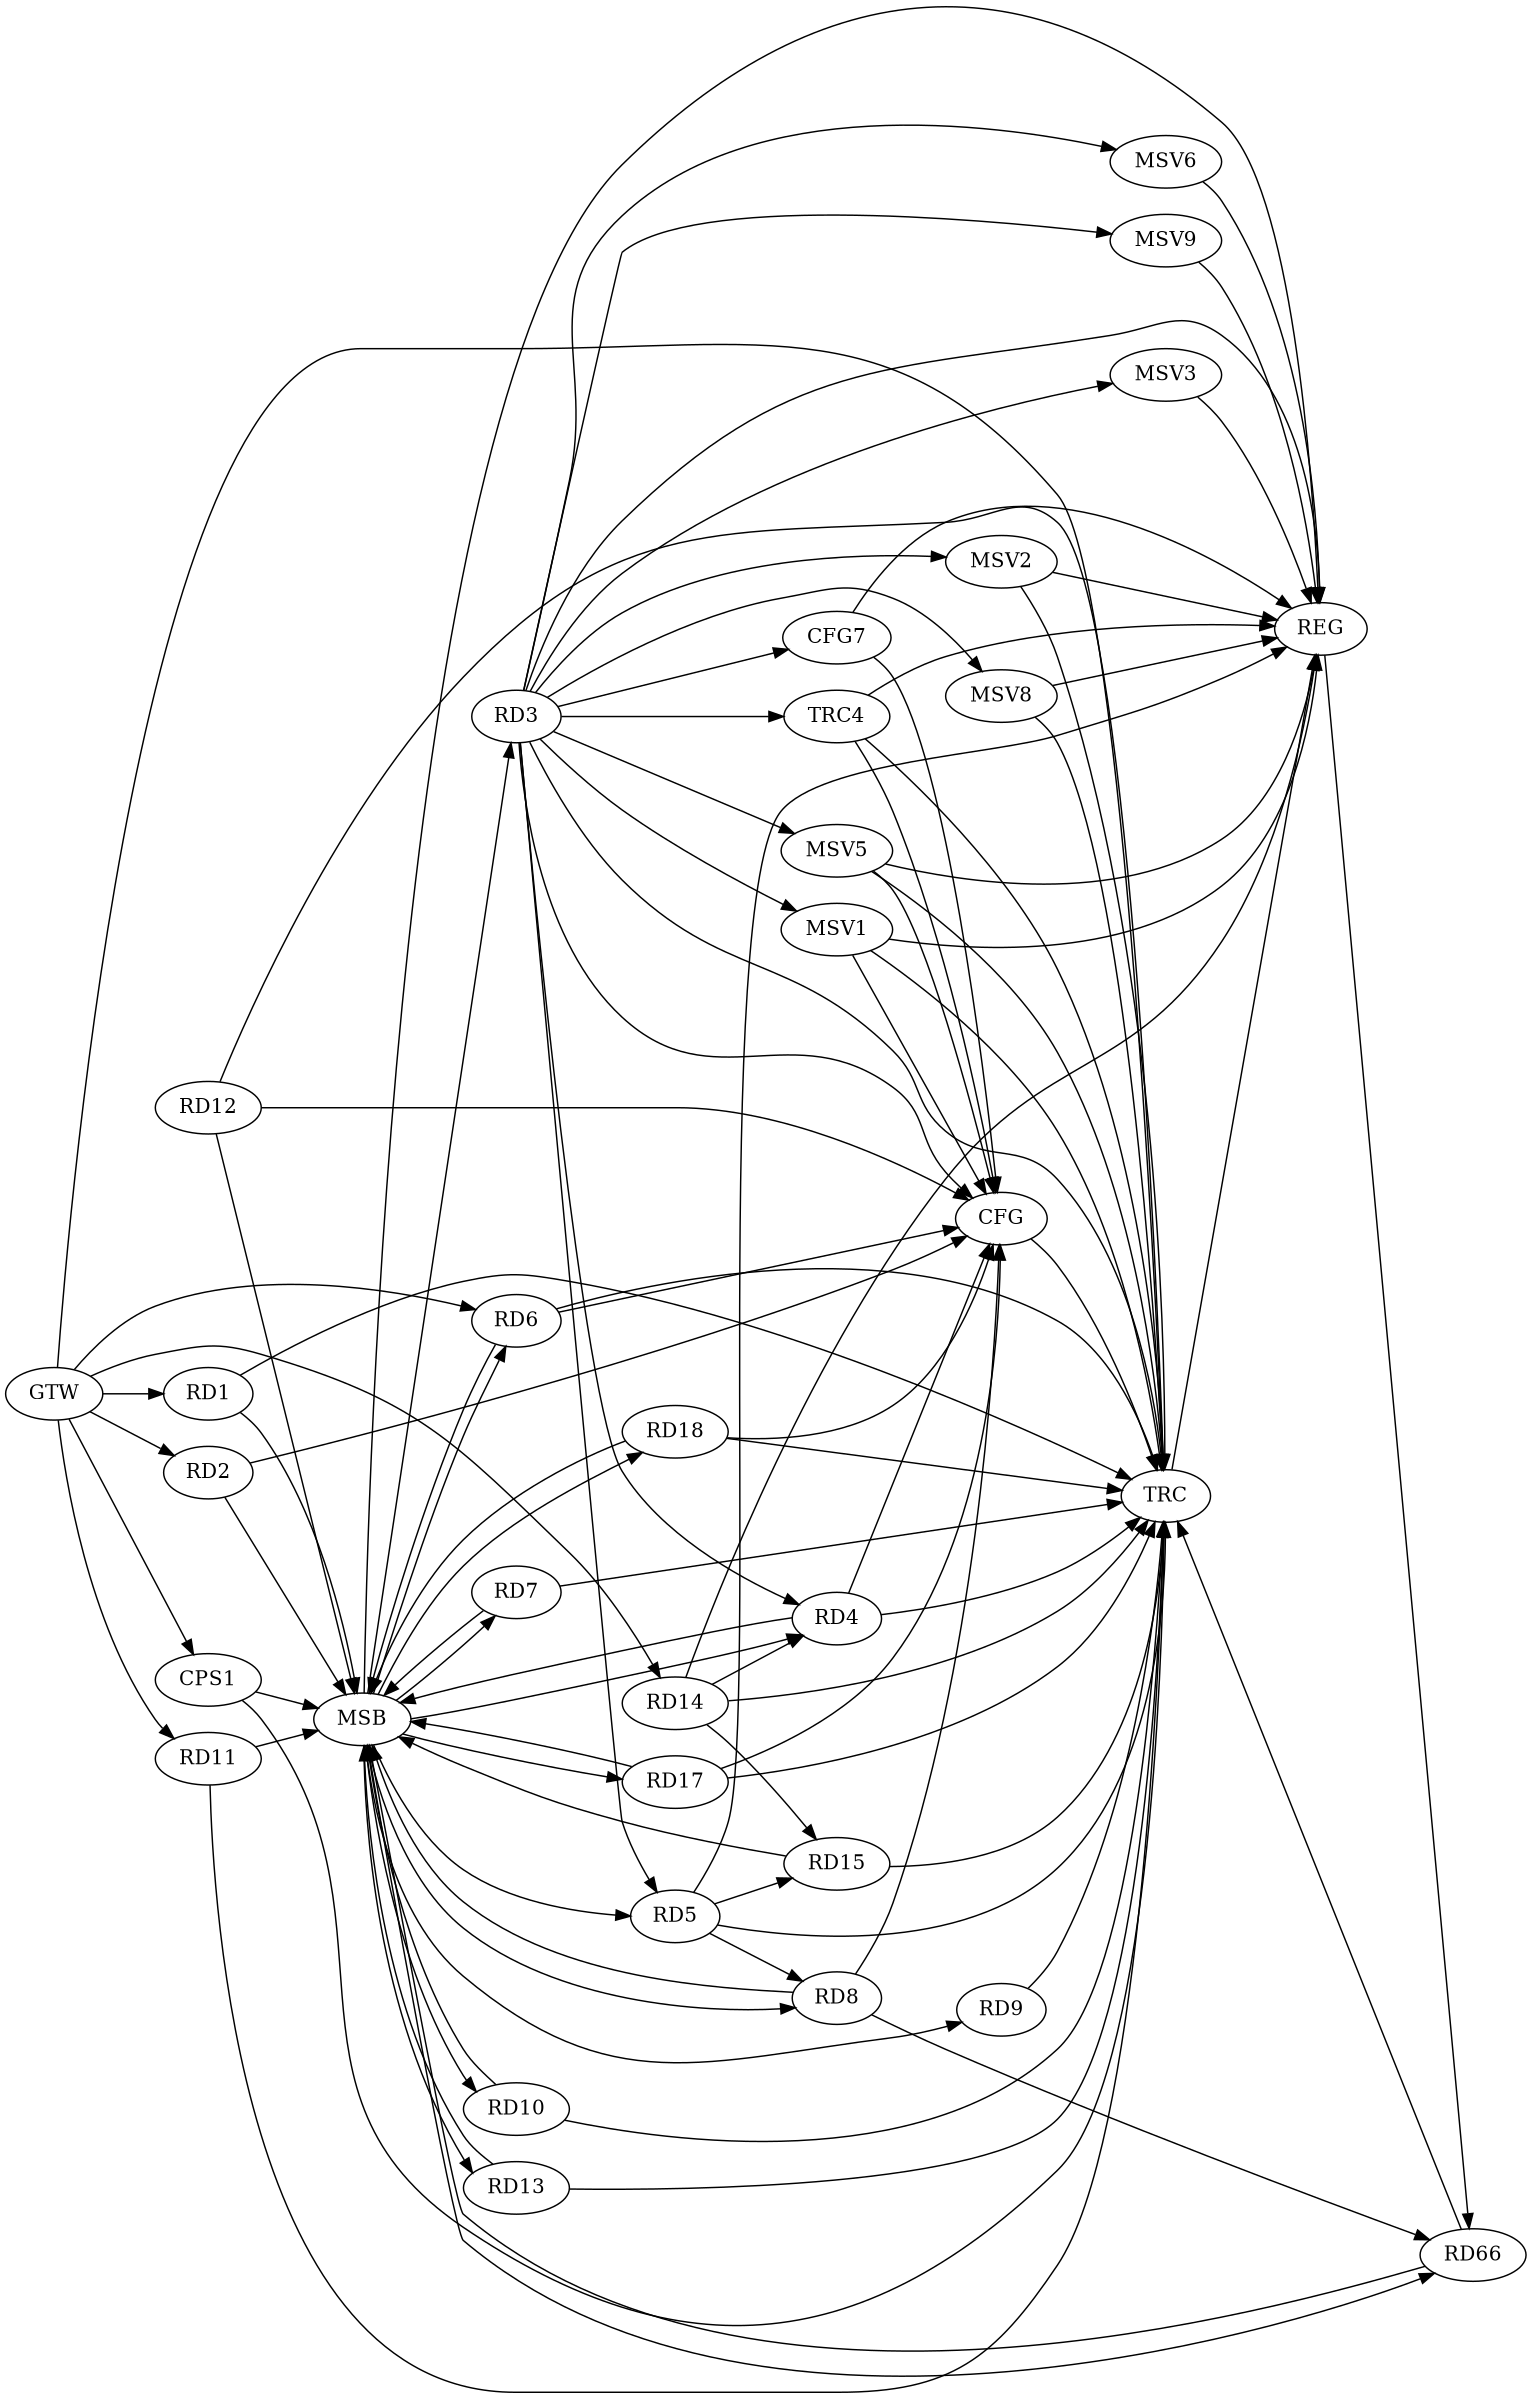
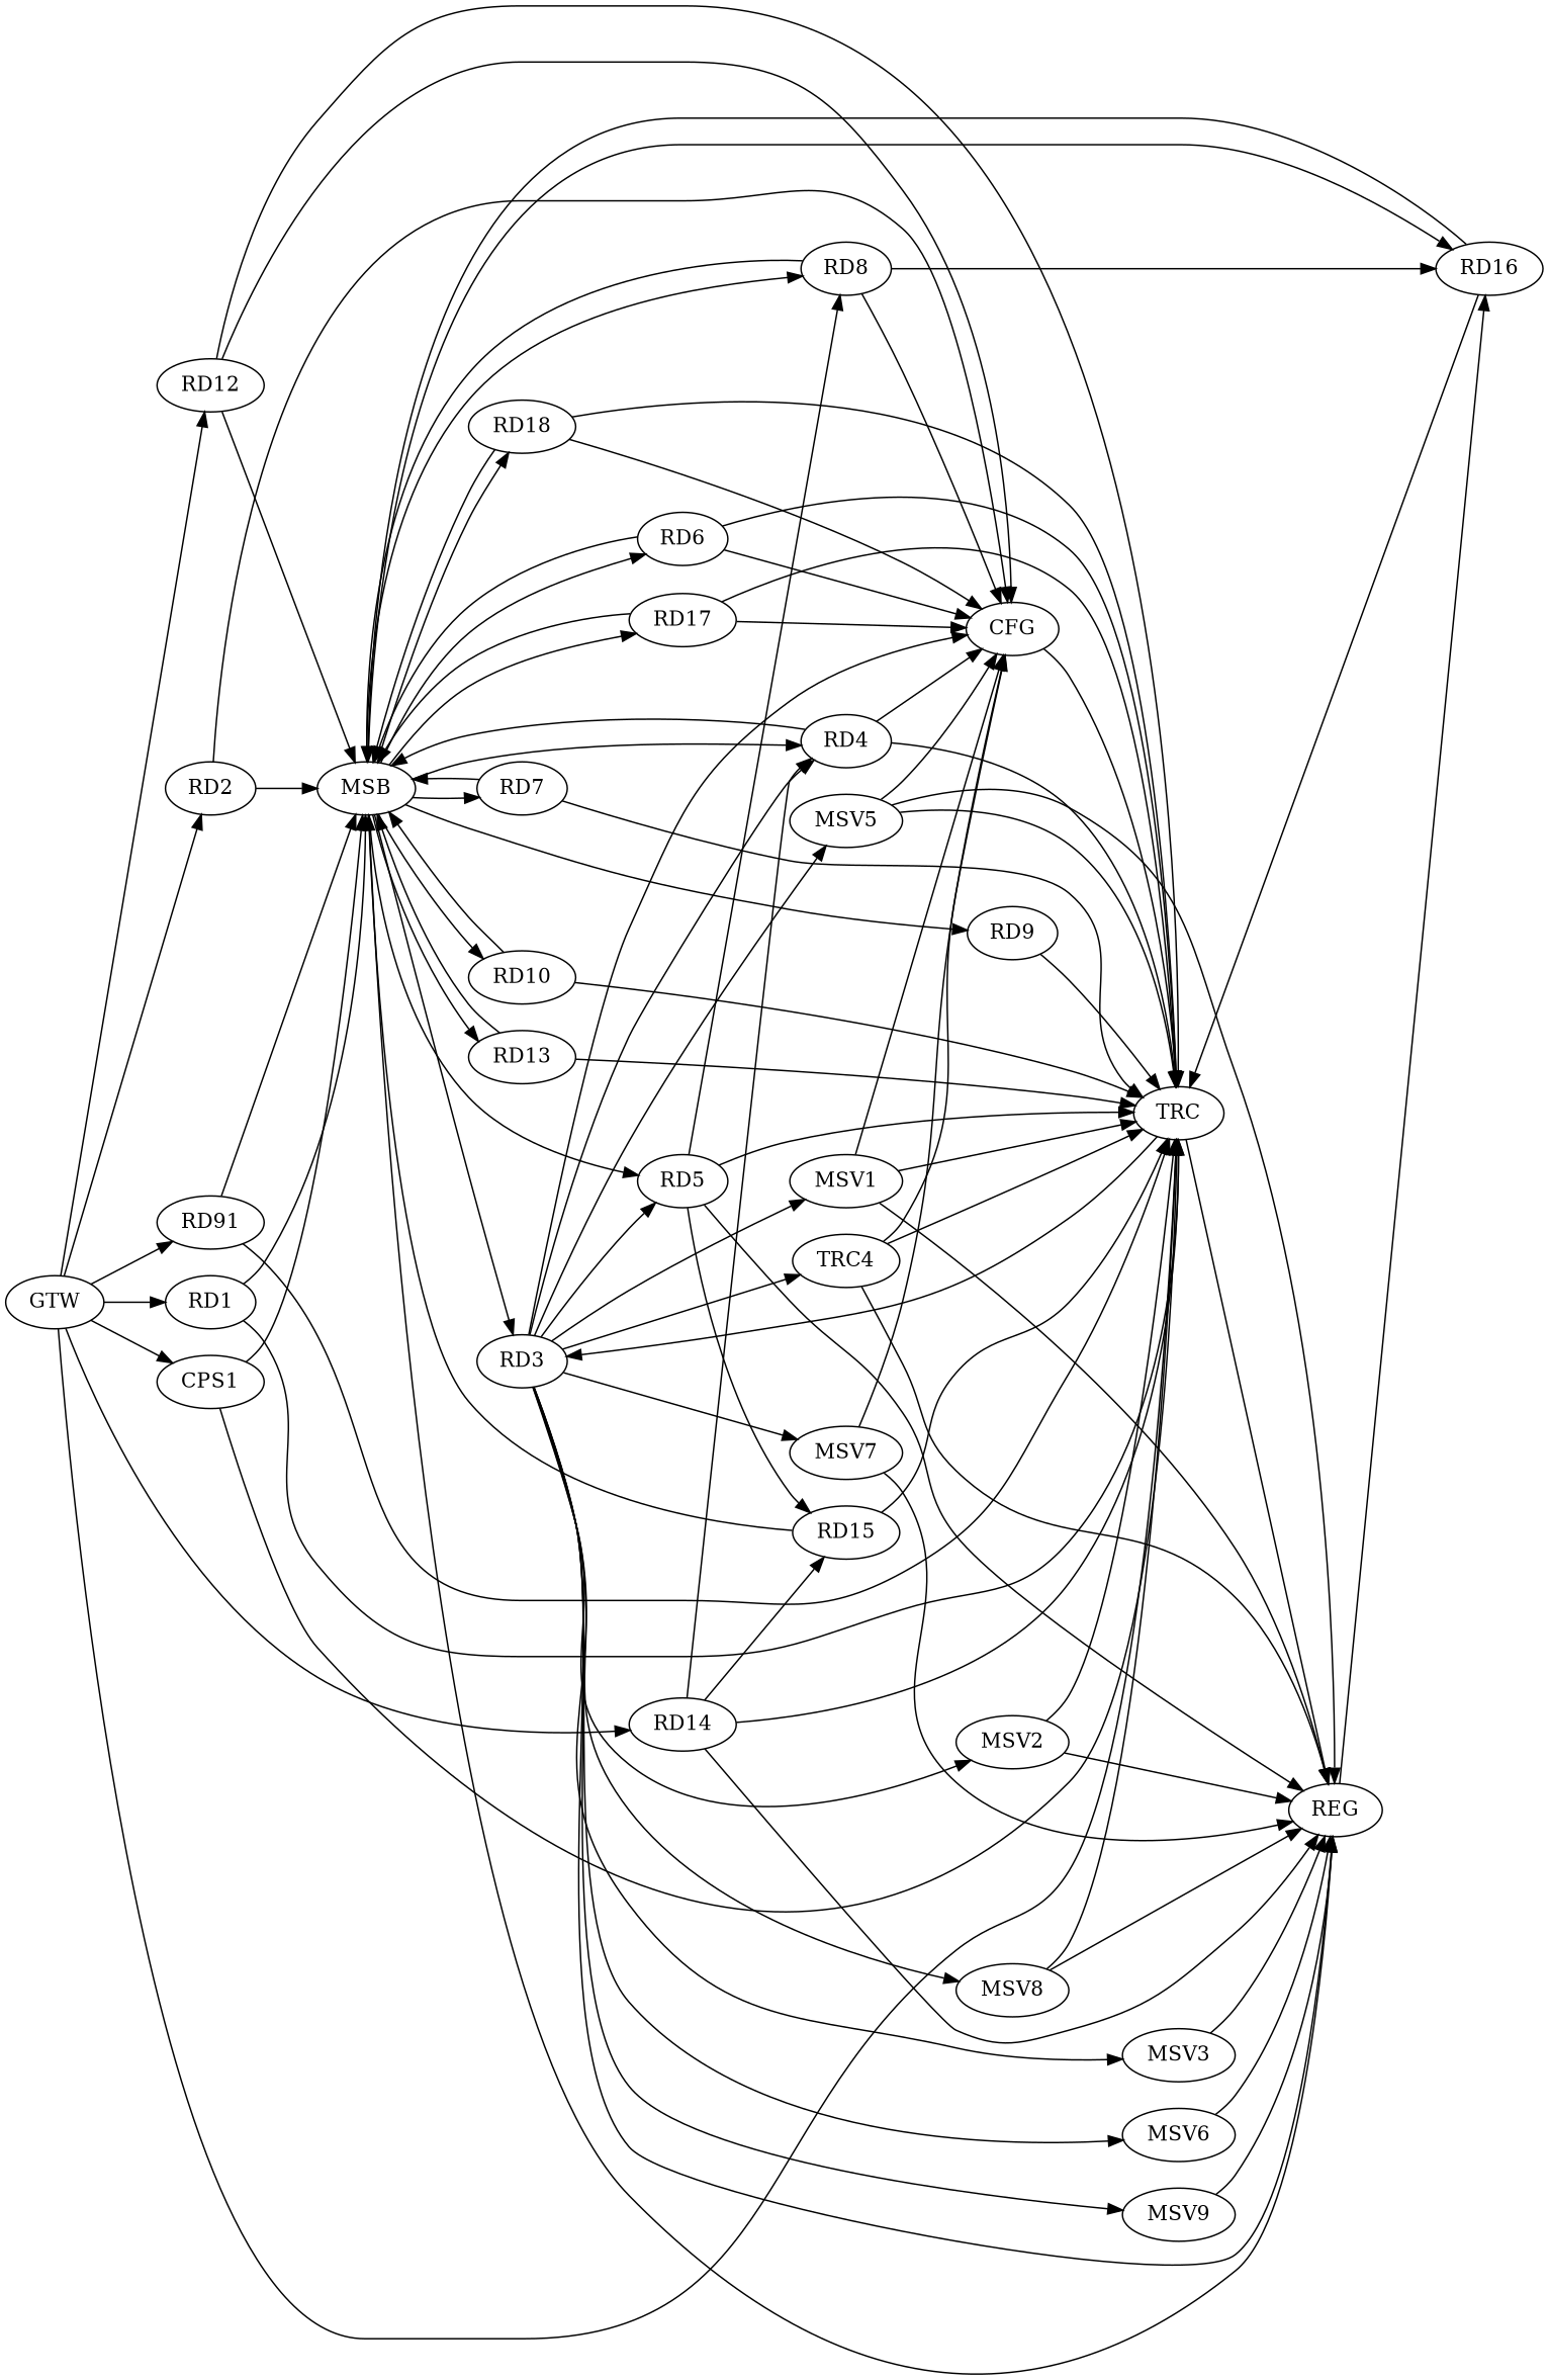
  strict digraph {
    rankdir=LR
    n1 [label=RD1]
    n2 [label=MSB]
    n3 [label=TRC]
    n4 [label=RD3]
    n5 [label=RD4]
    n6 [label=RD5]
    n7 [label=REG]
    n8 [label=RD8]
    n9 [label=RD6]
    n10 [label=RD7]
    n11 [label=RD9]
    n12 [label=RD10]
    n13 [label=RD13]
-   n14 [label=RD66]
+   n14 [label=RD16]
    n15 [label=RD17]
    n16 [label=RD18]
    n17 [label=RD2]
    n18 [label=CFG]
    n19 [label=MSV1]
    n20 [label=MSV2]
    n21 [label=MSV3]
    n22 [label=TRC4]
    n23 [label=MSV5]
    n24 [label=MSV6]
-   n25 [label=CFG7]
+   n25 [label=MSV7]
    n26 [label=MSV8]
    n27 [label=MSV9]
    n28 [label=RD15]
-   n29 [label=RD11]
+   n29 [label=RD91]
    n30 [label=RD12]
    n31 [label=RD14]
    n32 [label=CPS1]
    n33 [label=GTW]
    n1 -> n2
    n1 -> n3
    n2 -> n4
    n2 -> n5
    n2 -> n6
    n2 -> n7
    n2 -> n8
    n2 -> n9
    n2 -> n10
    n2 -> n11
    n2 -> n12
    n2 -> n13
    n2 -> n14
    n2 -> n15
    n2 -> n16
    n3 -> n7
-   n4 -> n3
+   n3 -> n4
    n4 -> n5
    n4 -> n6
    n4 -> n7
    n4 -> n18
    n4 -> n19
    n4 -> n20
    n4 -> n21
    n4 -> n22
    n4 -> n23
    n4 -> n24
    n4 -> n25
    n4 -> n26
    n4 -> n27
    n5 -> n2
    n5 -> n3
    n5 -> n18
    n6 -> n3
    n6 -> n7
    n6 -> n8
    n6 -> n28
    n7 -> n14
    n8 -> n2
    n8 -> n14
    n8 -> n18
    n9 -> n2
    n9 -> n3
    n9 -> n18
    n10 -> n2
    n10 -> n3
    n11 -> n3
    n12 -> n2
    n12 -> n3
    n13 -> n2
    n13 -> n3
    n14 -> n2
    n14 -> n3
    n15 -> n2
    n15 -> n3
    n15 -> n18
    n16 -> n2
    n16 -> n3
    n16 -> n18
    n17 -> n2
    n17 -> n18
    n18 -> n3
    n19 -> n3
    n19 -> n7
    n19 -> n18
    n20 -> n3
    n20 -> n7
    n21 -> n7
    n22 -> n3
    n22 -> n7
    n22 -> n18
    n23 -> n3
    n23 -> n7
    n23 -> n18
    n24 -> n7
    n25 -> n7
    n25 -> n18
    n26 -> n3
    n26 -> n7
    n27 -> n7
    n28 -> n2
    n28 -> n3
    n29 -> n2
    n29 -> n3
    n30 -> n2
    n30 -> n3
    n30 -> n18
    n31 -> n3
    n31 -> n5
    n31 -> n7
    n31 -> n28
    n32 -> n2
    n32 -> n3
    n33 -> n1
    n33 -> n3
    n33 -> n17
    n33 -> n29
-   n33 -> n9
+   n33 -> n30
    n33 -> n31
    n33 -> n32
  }
